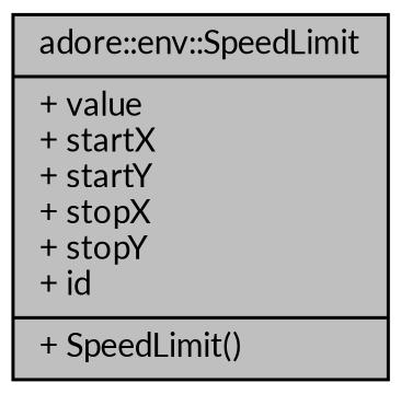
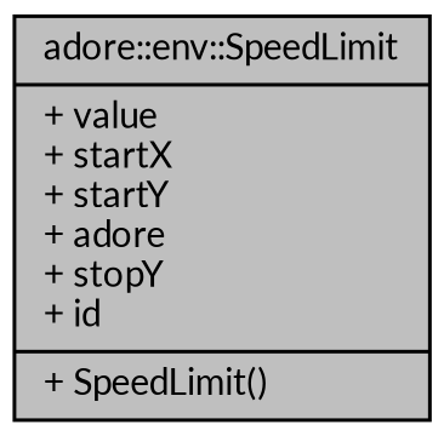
  digraph {
    fontname=Lato
-   n1 [color=black fillcolor=grey75 fontcolor=black fontname=Lato fontsize=10 height=0.2 label="{adore::env::SpeedLimit\n|+ value\l+ startX\l+ startY\l+ stopX\l+ stopY\l+ id\l|+ SpeedLimit()\l}" shape=record style=filled width=0.4]
+   n1 [color=black fillcolor=grey75 fontcolor=black fontname=Lato fontsize=10 height=0.2 label="{adore::env::SpeedLimit\n|+ value\l+ startX\l+ startY\l+ adore\l+ stopY\l+ id\l|+ SpeedLimit()\l}" shape=record style=filled width=0.4]
  }
